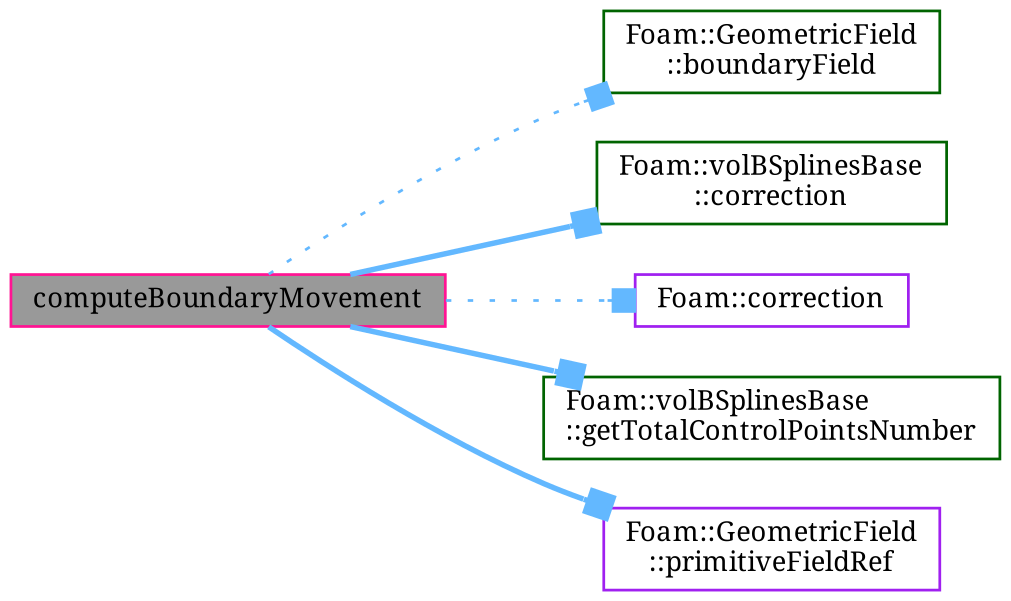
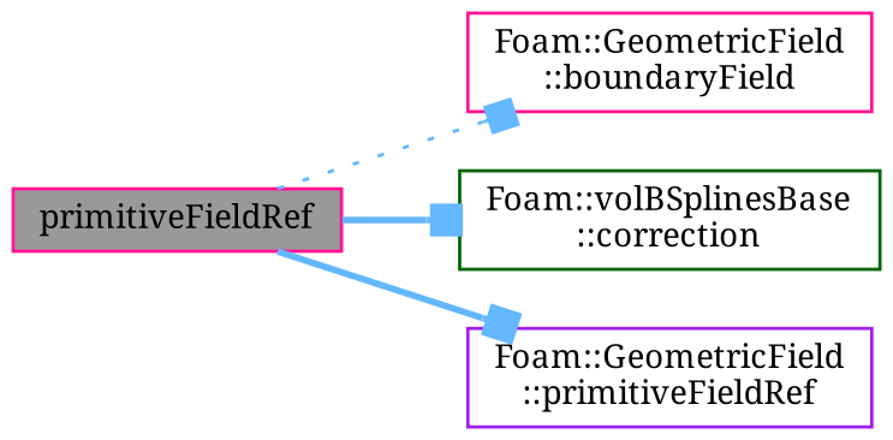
  digraph {
    fontname="Noto Serif"
    rankdir=LR
    node [color=deeppink fillcolor=white fontname="Noto Serif" fontsize=10 shape=box style=filled]
    edge [arrowhead=box color=steelblue1 fontname="Noto Serif" fontsize=10 labelfontname=Helvetica labelfontsize=10 style=bold]
-   n1 [fillcolor=grey60 fontcolor=black height=0.2 label=computeBoundaryMovement width=0.4]
-   n2 [color=darkgreen height=0.2 label="Foam::GeometricField\l::boundaryField" width=0.4]
+   n1 [fillcolor=grey60 fontcolor=black height=0.2 label=primitiveFieldRef width=0.4]
+   n2 [height=0.2 label="Foam::GeometricField\l::boundaryField" width=0.4]
    n3 [color=darkgreen height=0.2 label="Foam::volBSplinesBase\l::correction" width=0.4]
-   n4 [color=purple height=0.2 label="Foam::correction" width=0.4]
-   n5 [color=darkgreen height=0.2 label="Foam::volBSplinesBase\l::getTotalControlPointsNumber" width=0.4]
    n6 [color=purple height=0.2 label="Foam::GeometricField\l::primitiveFieldRef" width=0.4]
    n1 -> n2 [style=dotted]
    n1 -> n3
-   n1 -> n4 [style=dotted]
-   n1 -> n5
    n1 -> n6
  }
